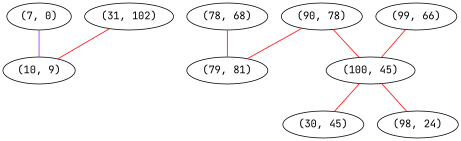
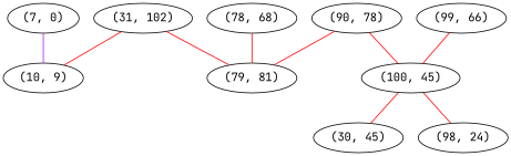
  graph {
    fontname="JetBrains Mono"
    node [fontname="JetBrains Mono"]
    edge [color=red fontname="JetBrains Mono" weight=1]
    "(31, 102)"
    "(10, 9)"
    "(79, 81)"
    "(90, 78)"
    "(100, 45)"
    "(99, 66)"
    "(78, 68)"
    "(30, 45)"
    "(98, 24)"
    n10 [label="(7, 0)"]
    "(31, 102)" -- "(10, 9)"
+   "(31, 102)" -- "(79, 81)"
    "(90, 78)" -- "(79, 81)"
    "(90, 78)" -- "(100, 45)"
    "(100, 45)" -- "(30, 45)"
    "(100, 45)" -- "(98, 24)"
    "(99, 66)" -- "(100, 45)"
    "(78, 68)" -- "(79, 81)"
    n10 -- "(10, 9)" [color=purple weight=4]
  }
